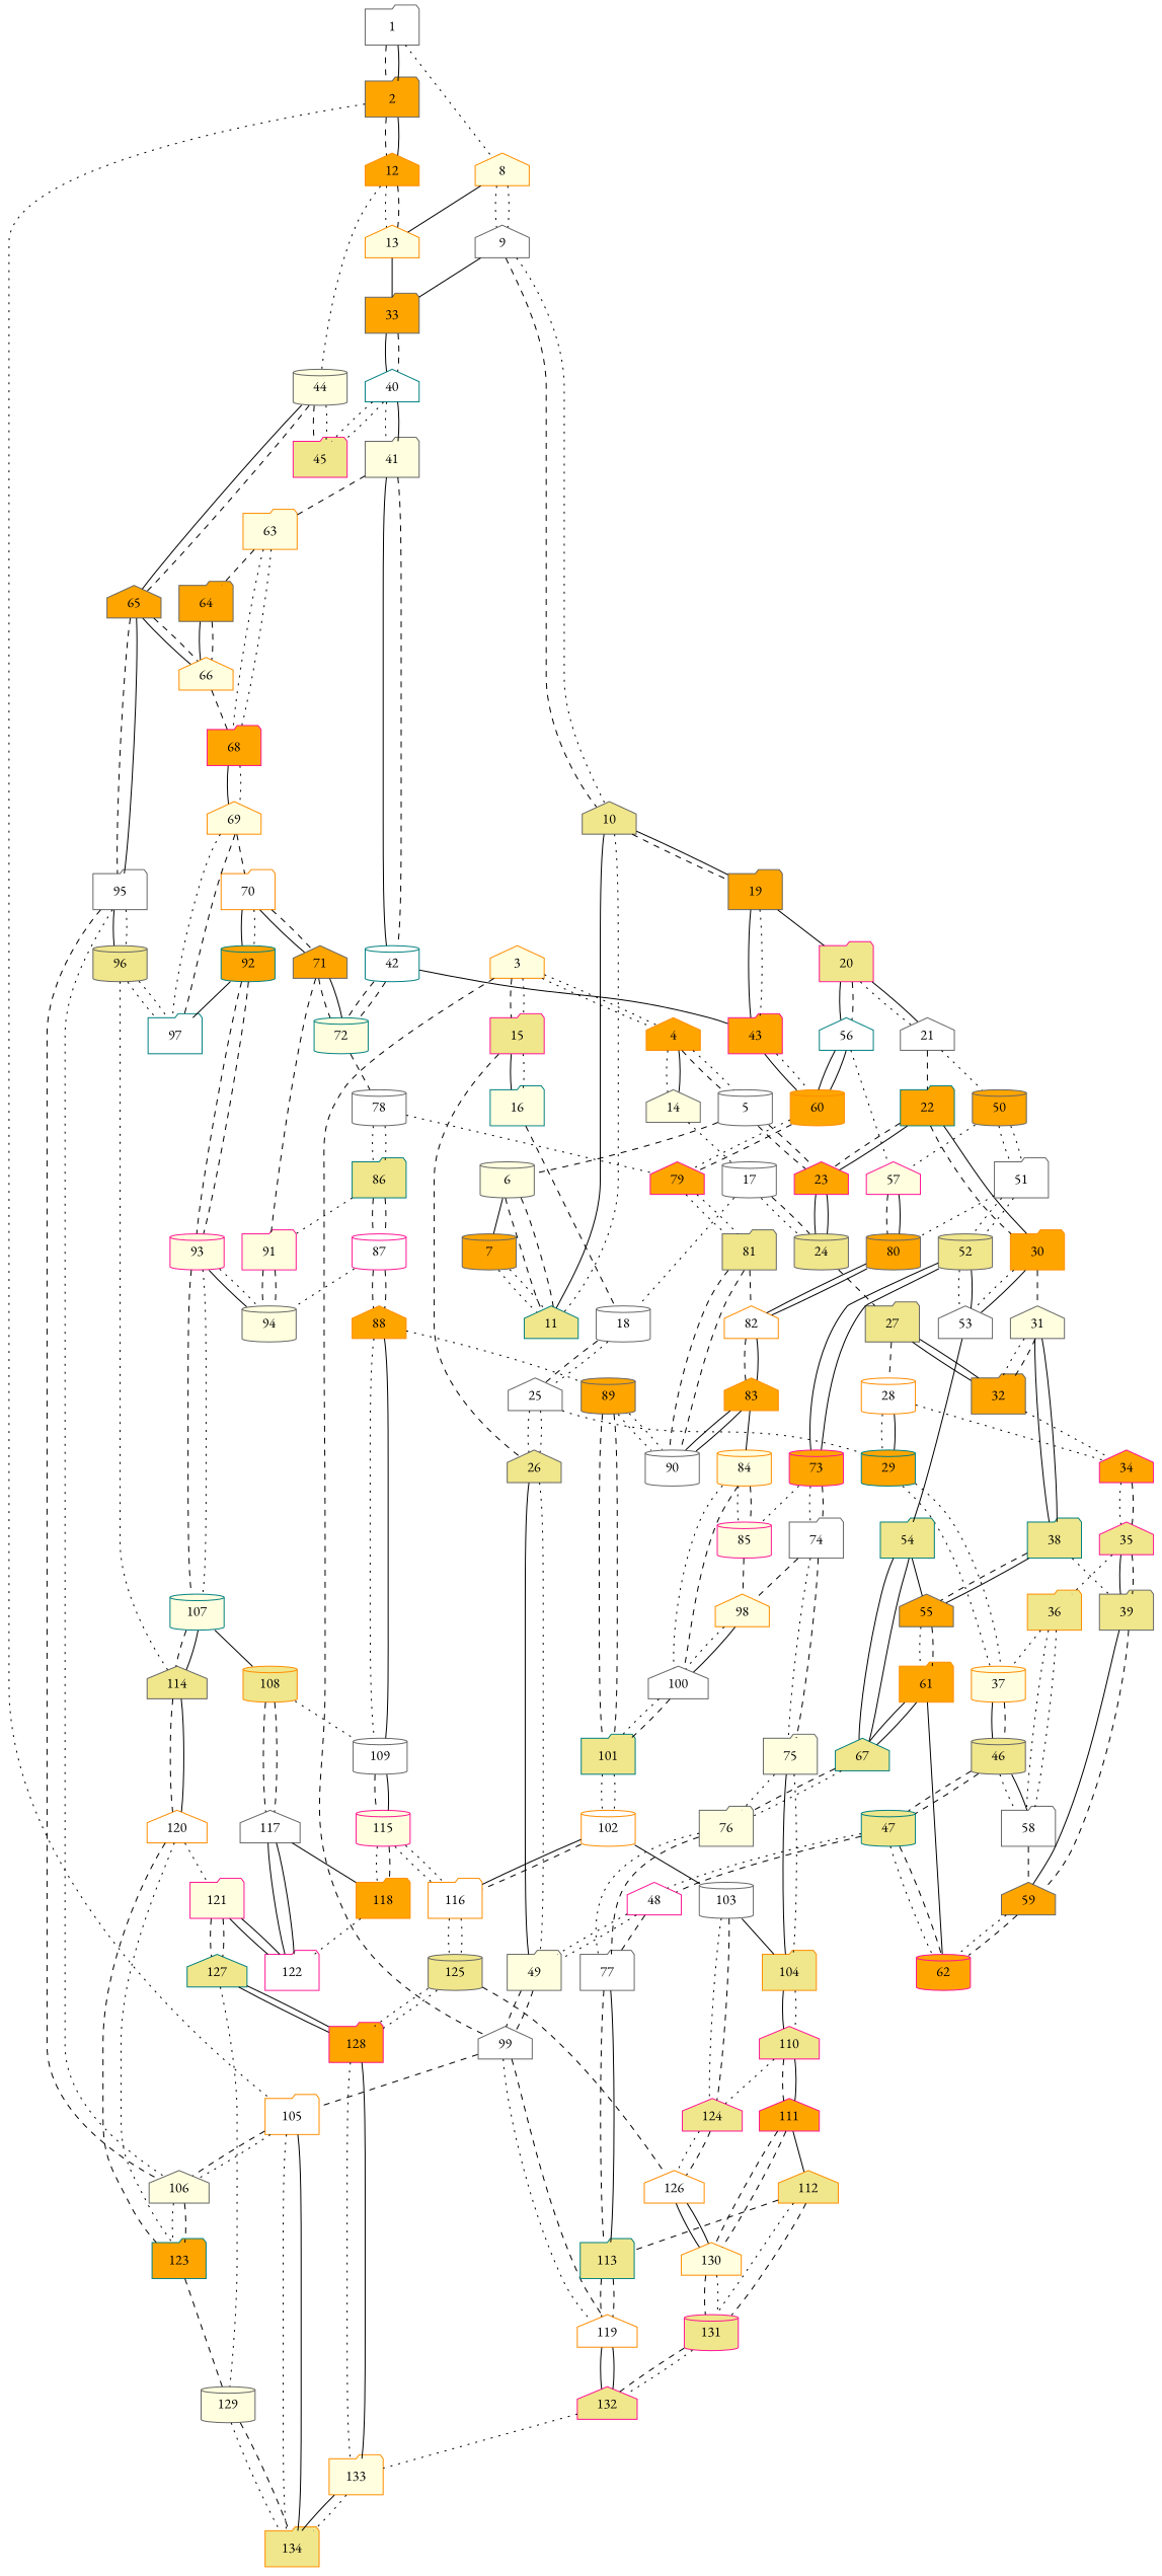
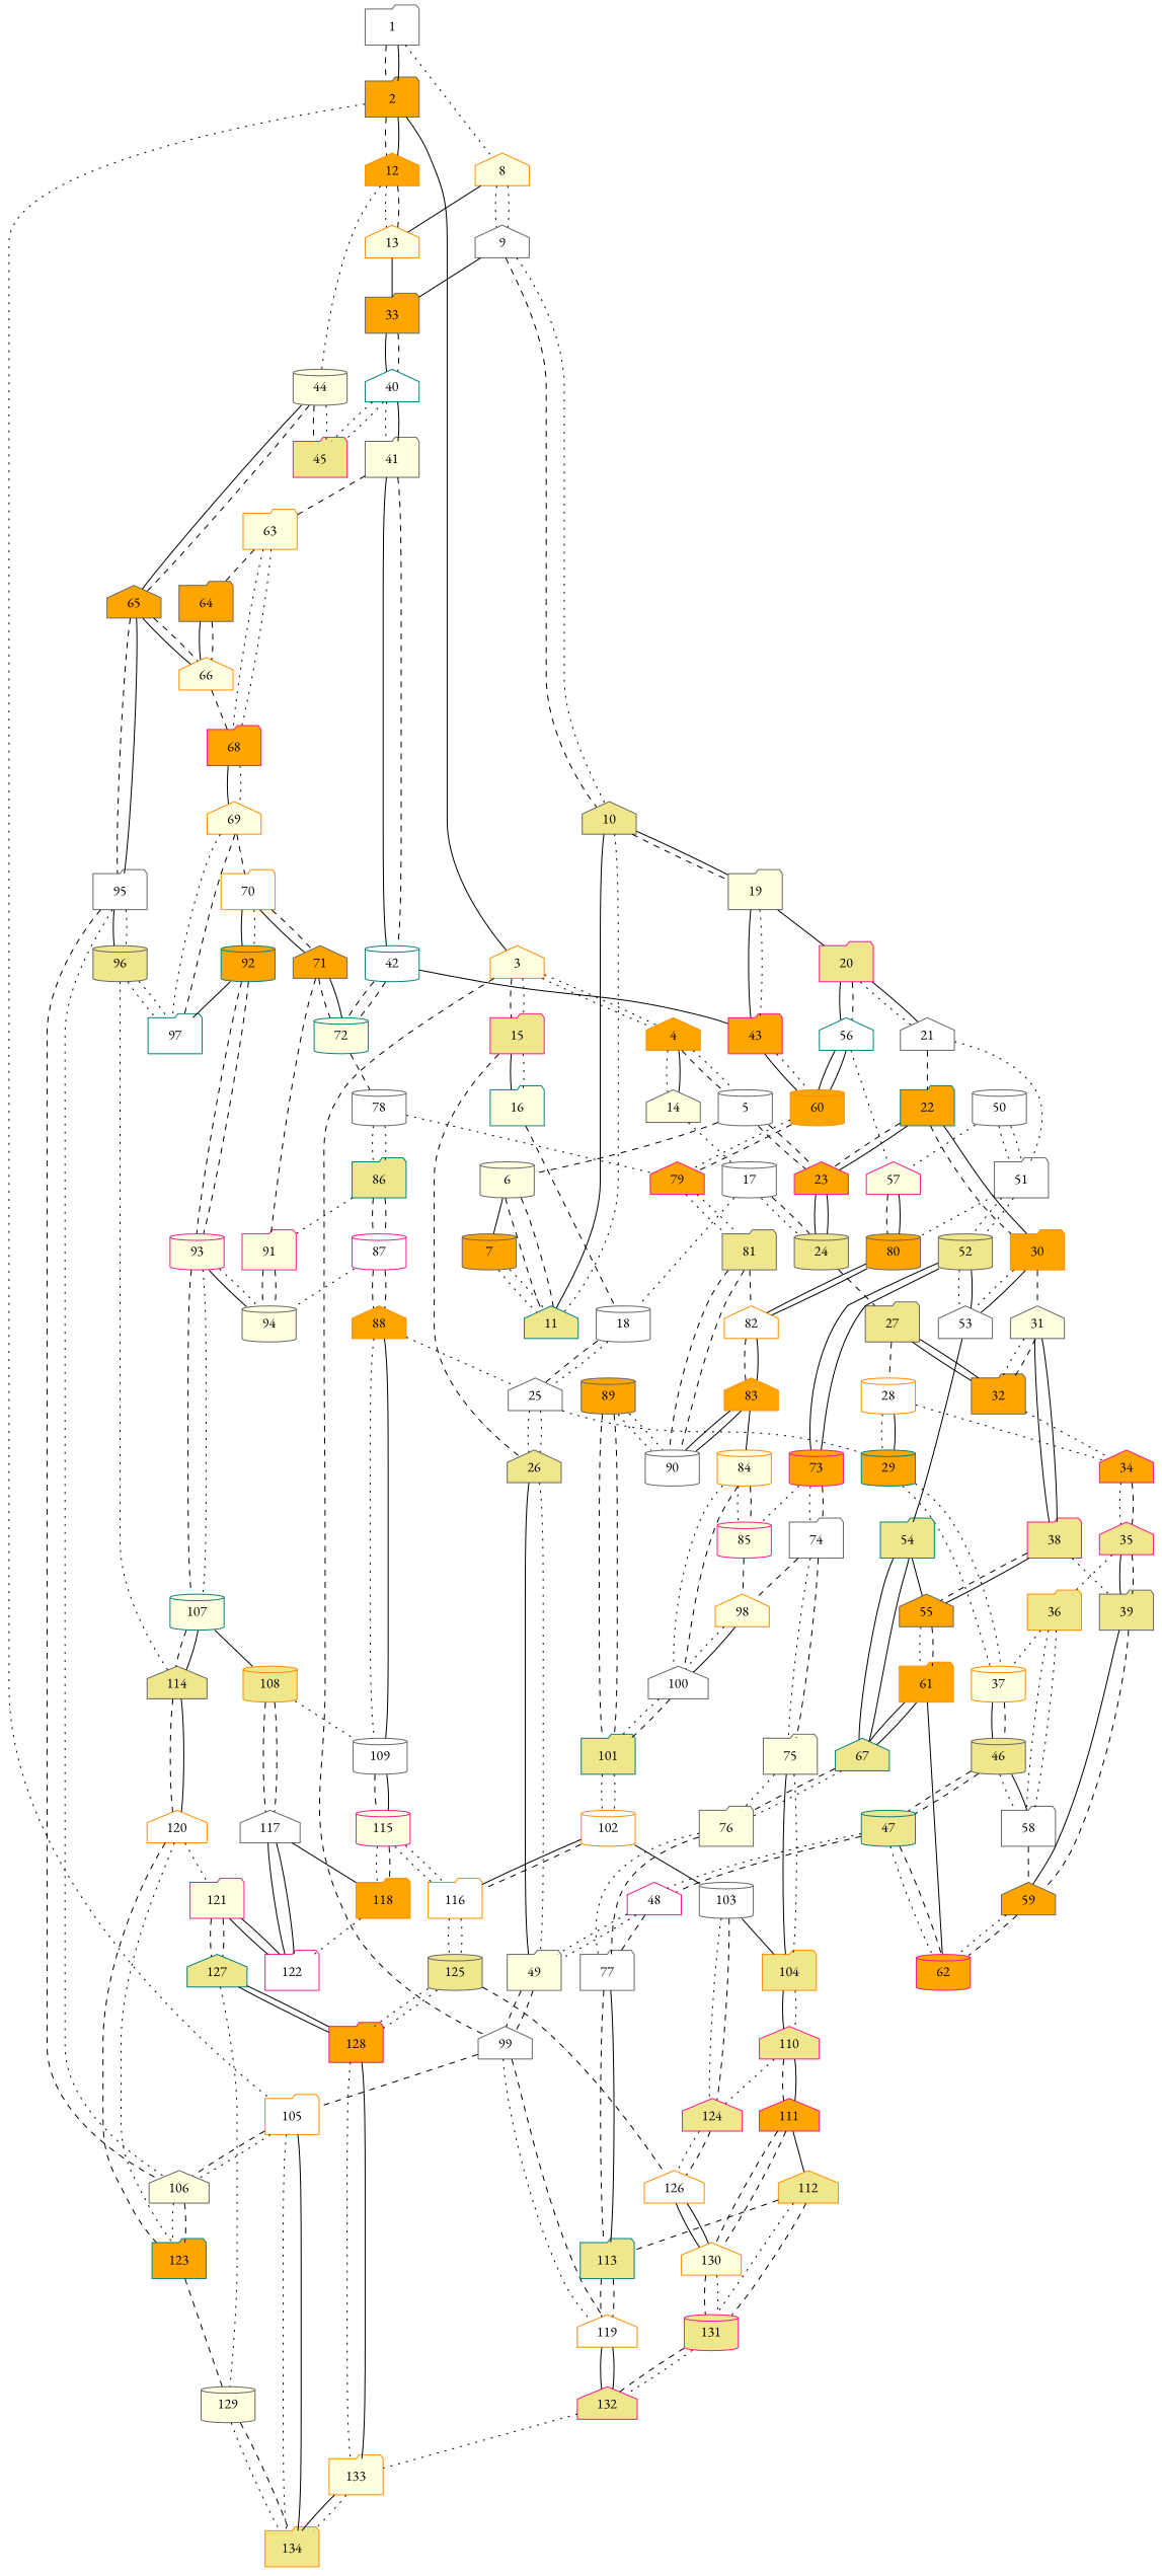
  graph {
    fontname="EB Garamond"
    node [color=gray40 fillcolor=white fontname="EB Garamond" shape=house style=filled]
    edge [fontname="EB Garamond" style=dotted]
    1 [shape=folder]
    2 [fillcolor=orange shape=folder]
    8 [color=darkorange fillcolor=lightyellow]
    3 [color=darkorange fillcolor=lightyellow]
    12 [color=darkorange fillcolor=orange]
    105 [color=darkorange shape=folder]
    9
    13 [color=darkorange fillcolor=lightyellow]
    4 [color=darkorange fillcolor=orange]
    15 [color=deeppink fillcolor=khaki shape=folder]
    99
    44 [fillcolor=lightyellow shape=cylinder]
    106 [fillcolor=lightyellow]
    134 [color=darkorange fillcolor=khaki shape=folder]
    5 [shape=cylinder]
    14 [fillcolor=lightyellow]
    16 [color=teal fillcolor=lightyellow shape=folder]
    26 [fillcolor=khaki]
    119 [color=darkorange]
    6 [fillcolor=lightyellow shape=cylinder]
    23 [color=deeppink fillcolor=orange]
    17 [shape=cylinder]
    7 [fillcolor=orange shape=cylinder]
    11 [color=teal fillcolor=khaki]
    24 [fillcolor=khaki shape=cylinder]
    10 [fillcolor=khaki]
    33 [fillcolor=orange shape=folder]
-   19 [fillcolor=orange shape=folder]
+   19 [fillcolor=lightyellow shape=folder]
    40 [color=teal]
    20 [color=deeppink fillcolor=khaki shape=folder]
    43 [color=deeppink fillcolor=orange shape=folder]
    45 [color=deeppink fillcolor=khaki shape=folder]
    65 [fillcolor=orange]
    18 [shape=cylinder]
    49 [fillcolor=lightyellow shape=folder]
    25
    27 [fillcolor=khaki shape=folder]
    29 [color=teal fillcolor=orange shape=cylinder]
    21
    56 [color=teal]
    60 [color=darkorange fillcolor=orange shape=cylinder]
    22 [color=teal fillcolor=orange shape=folder]
-   50 [fillcolor=orange shape=cylinder]
+   50 [shape=cylinder]
    57 [color=deeppink fillcolor=lightyellow]
    30 [color=darkorange fillcolor=orange shape=folder]
    51 [shape=folder]
    31 [fillcolor=lightyellow]
    53
    28 [color=darkorange shape=cylinder]
    32 [fillcolor=orange shape=folder]
    37 [color=darkorange fillcolor=lightyellow shape=cylinder]
    34 [color=deeppink fillcolor=orange]
    35 [color=deeppink fillcolor=khaki]
    46 [fillcolor=khaki shape=cylinder]
-   38 [color=teal fillcolor=khaki shape=folder]
+   38 [color=deeppink fillcolor=khaki shape=folder]
    54 [color=teal fillcolor=khaki shape=folder]
    39 [fillcolor=khaki shape=folder]
    55 [fillcolor=orange]
    41 [fillcolor=lightyellow shape=folder]
    36 [color=darkorange fillcolor=khaki shape=folder]
    58 [shape=folder]
    59 [fillcolor=orange]
    47 [color=teal fillcolor=khaki shape=cylinder]
    61 [color=darkorange fillcolor=orange shape=folder]
    62 [color=deeppink fillcolor=orange shape=cylinder]
    42 [color=teal shape=cylinder]
    63 [color=darkorange fillcolor=lightyellow shape=folder]
    72 [color=teal fillcolor=lightyellow shape=cylinder]
    64 [fillcolor=orange shape=folder]
    68 [color=deeppink fillcolor=orange shape=folder]
    78 [shape=cylinder]
    79 [color=deeppink fillcolor=orange]
    66 [color=darkorange fillcolor=lightyellow]
    95 [shape=folder]
    48 [color=deeppink]
    77 [shape=folder]
    113 [color=teal fillcolor=khaki shape=folder]
    52 [fillcolor=khaki shape=cylinder]
    80 [fillcolor=orange shape=cylinder]
    73 [color=deeppink fillcolor=orange shape=cylinder]
    82 [color=darkorange]
    74 [shape=folder]
    85 [color=deeppink fillcolor=lightyellow shape=cylinder]
    67 [color=teal fillcolor=khaki]
    76 [fillcolor=lightyellow shape=folder]
    81 [fillcolor=khaki shape=folder]
    69 [color=darkorange fillcolor=lightyellow]
    96 [fillcolor=khaki shape=cylinder]
    70 [color=darkorange shape=folder]
    97 [color=teal shape=folder]
    71 [fillcolor=orange]
    92 [color=teal fillcolor=orange shape=cylinder]
    91 [color=deeppink fillcolor=lightyellow shape=folder]
    93 [color=deeppink fillcolor=lightyellow shape=cylinder]
    94 [fillcolor=lightyellow shape=cylinder]
    86 [color=teal fillcolor=khaki shape=folder]
    75 [fillcolor=lightyellow shape=folder]
    98 [color=darkorange fillcolor=lightyellow]
    104 [color=darkorange fillcolor=khaki shape=folder]
    100
    110 [color=deeppink fillcolor=khaki]
    87 [color=deeppink shape=cylinder]
    90 [shape=cylinder]
    83 [color=darkorange fillcolor=orange]
    84 [color=darkorange fillcolor=lightyellow shape=cylinder]
    101 [color=teal fillcolor=khaki shape=folder]
    88 [color=darkorange fillcolor=orange]
    89 [fillcolor=orange shape=cylinder]
    109 [shape=cylinder]
    115 [color=deeppink fillcolor=lightyellow shape=cylinder]
    102 [color=darkorange shape=cylinder]
    107 [color=teal fillcolor=lightyellow shape=cylinder]
    114 [fillcolor=khaki]
    108 [color=darkorange fillcolor=khaki shape=cylinder]
    123 [color=teal fillcolor=orange shape=folder]
    120 [color=darkorange]
    132 [color=deeppink fillcolor=khaki]
    103 [shape=cylinder]
    116 [color=darkorange shape=folder]
    124 [color=deeppink fillcolor=khaki]
    125 [fillcolor=khaki shape=cylinder]
    126 [color=darkorange]
    111 [color=deeppink fillcolor=orange]
    129 [fillcolor=lightyellow shape=cylinder]
    117
    118 [color=darkorange fillcolor=orange shape=folder]
    122 [color=deeppink shape=folder]
    112 [color=darkorange fillcolor=khaki]
    130 [color=darkorange fillcolor=lightyellow]
    131 [color=deeppink fillcolor=khaki shape=cylinder]
    121 [color=deeppink fillcolor=lightyellow shape=folder]
    128 [color=deeppink fillcolor=orange shape=folder]
    133 [color=darkorange fillcolor=lightyellow shape=folder]
    127 [color=teal fillcolor=khaki]
    1 -- 2 [style=dashed]
    1 -- 2 [style=solid]
    1 -- 8
+   2 -- 3 [style=solid]
    2 -- 12 [style=dashed]
    2 -- 12 [style=solid]
    2 -- 105
    8 -- 9
    8 -- 9
    8 -- 13 [style=solid]
    3 -- 4
    3 -- 4
    3 -- 15 [style=dashed]
    3 -- 15
    3 -- 99 [style=dashed]
    12 -- 13
    12 -- 13 [style=dashed]
    12 -- 44
    105 -- 106 [style=dashed]
    105 -- 106
    105 -- 134
    105 -- 134 [style=solid]
    9 -- 10 [style=dashed]
    9 -- 10
    9 -- 33 [style=solid]
    13 -- 33 [style=solid]
    4 -- 5 [style=dashed]
    4 -- 5
    4 -- 14
    4 -- 14 [style=solid]
    15 -- 16 [style=solid]
    15 -- 16
    15 -- 26 [style=dashed]
    99 -- 105 [style=dashed]
    99 -- 119
    99 -- 119 [style=dashed]
    44 -- 45 [style=dashed]
    44 -- 45
    44 -- 65 [style=solid]
    44 -- 65 [style=dashed]
    106 -- 123
    106 -- 123 [style=dashed]
    5 -- 6 [style=dashed]
    5 -- 23 [style=dashed]
    5 -- 23 [style=dashed]
    14 -- 17
    16 -- 18 [style=dashed]
    26 -- 49 [style=solid]
    26 -- 49
    119 -- 132 [style=solid]
    119 -- 132 [style=solid]
    6 -- 7 [style=solid]
    6 -- 11 [style=dashed]
    6 -- 11 [style=dashed]
    23 -- 24 [style=solid]
    23 -- 24 [style=solid]
    17 -- 24
    17 -- 24 [style=dashed]
    17 -- 18
    7 -- 11
    7 -- 11
    24 -- 27 [style=dashed]
    10 -- 11 [style=solid]
    10 -- 11
    10 -- 19 [style=dashed]
    10 -- 19 [style=solid]
    33 -- 40 [style=solid]
    33 -- 40 [style=dashed]
    19 -- 20 [style=solid]
    19 -- 43 [style=solid]
    19 -- 43
    40 -- 45
    40 -- 45
    40 -- 41
    40 -- 41 [style=solid]
    20 -- 21
    20 -- 21 [style=solid]
    20 -- 56 [style=solid]
    20 -- 56 [style=dashed]
    43 -- 60 [style=solid]
    43 -- 60
    65 -- 66 [style=solid]
    65 -- 66 [style=dashed]
    65 -- 95 [style=dashed]
    65 -- 95 [style=solid]
    18 -- 25 [style=dashed]
    18 -- 25
    49 -- 99 [style=dashed]
    49 -- 99 [style=dashed]
    25 -- 26
    25 -- 26
    25 -- 29
    27 -- 28 [style=dashed]
    27 -- 32 [style=solid]
    27 -- 32 [style=solid]
    29 -- 37
    29 -- 37
    21 -- 22 [style=dashed]
-   21 -- 50
+   21 -- 51
    56 -- 60 [style=solid]
    56 -- 60 [style=solid]
    56 -- 57
    60 -- 79
    60 -- 79 [style=dashed]
    22 -- 23 [style=dashed]
    22 -- 23 [style=solid]
    22 -- 30 [style=dashed]
    22 -- 30 [style=solid]
    50 -- 57
    50 -- 51
    50 -- 51
    57 -- 80 [style=dashed]
    57 -- 80 [style=solid]
    30 -- 31 [style=dashed]
    30 -- 53
    30 -- 53 [style=solid]
    51 -- 52
    51 -- 52
    51 -- 80
    31 -- 32
    31 -- 32 [style=dashed]
    31 -- 38 [style=solid]
    31 -- 38 [style=solid]
    53 -- 54 [style=solid]
    28 -- 29
    28 -- 29 [style=solid]
    28 -- 34
    32 -- 34
    37 -- 46 [style=solid]
    37 -- 46 [style=dashed]
    34 -- 35
    34 -- 35 [style=dashed]
    35 -- 39 [style=solid]
    35 -- 39 [style=dashed]
    35 -- 36
    46 -- 58
    46 -- 58 [style=solid]
    46 -- 47 [style=dashed]
    46 -- 47 [style=dashed]
    38 -- 39
    38 -- 55 [style=dashed]
    38 -- 55 [style=solid]
    54 -- 55 [style=solid]
    54 -- 67 [style=solid]
    54 -- 67 [style=solid]
    39 -- 59 [style=solid]
    39 -- 59 [style=dashed]
    55 -- 61
    55 -- 61 [style=dashed]
    41 -- 42 [style=solid]
    41 -- 42 [style=dashed]
    41 -- 63 [style=dashed]
    36 -- 37
    36 -- 58
    36 -- 58
    58 -- 59 [style=dashed]
    59 -- 62
    59 -- 62 [style=dashed]
    47 -- 62
    47 -- 62 [style=dashed]
    47 -- 48
    47 -- 48 [style=dashed]
    61 -- 62 [style=solid]
    61 -- 67 [style=solid]
    61 -- 67 [style=solid]
    42 -- 43 [style=solid]
    42 -- 72 [style=dashed]
    42 -- 72 [style=dashed]
    63 -- 64 [style=dashed]
    63 -- 68
    63 -- 68
    72 -- 78 [style=dashed]
    64 -- 66 [style=solid]
    64 -- 66 [style=dashed]
    68 -- 69 [style=solid]
    68 -- 69
    78 -- 79
    78 -- 86
    78 -- 86
    79 -- 81
    79 -- 81
    66 -- 68 [style=dashed]
    95 -- 106 [style=dashed]
    95 -- 106
    95 -- 96 [style=solid]
    95 -- 96
    48 -- 49
    48 -- 49
    48 -- 77 [style=dashed]
    77 -- 113 [style=dashed]
    77 -- 113 [style=solid]
    113 -- 119 [style=dashed]
    113 -- 119 [style=dashed]
    52 -- 53
    52 -- 53 [style=solid]
    52 -- 73 [style=solid]
    52 -- 73 [style=solid]
    80 -- 82 [style=solid]
    80 -- 82 [style=solid]
    73 -- 74
    73 -- 74 [style=dashed]
    73 -- 85
    82 -- 83 [style=dashed]
    82 -- 83 [style=solid]
    74 -- 75
    74 -- 75 [style=dashed]
    74 -- 98 [style=dashed]
    85 -- 98 [style=dashed]
    67 -- 76 [style=dashed]
    67 -- 76
    76 -- 77
    76 -- 77 [style=dashed]
    81 -- 82 [style=dashed]
    81 -- 90 [style=dashed]
    81 -- 90 [style=dashed]
    69 -- 70 [style=dashed]
    69 -- 97
    69 -- 97 [style=dashed]
    96 -- 97
    96 -- 97
    96 -- 114
    70 -- 71 [style=solid]
    70 -- 71 [style=dashed]
    70 -- 92 [style=solid]
    70 -- 92
    71 -- 72 [style=dashed]
    71 -- 72 [style=solid]
    71 -- 91 [style=dashed]
    92 -- 97 [style=solid]
    92 -- 93 [style=dashed]
    92 -- 93 [style=dashed]
    91 -- 94 [style=dashed]
    91 -- 94 [style=dashed]
    93 -- 94 [style=solid]
    93 -- 94
    93 -- 107 [style=dashed]
    93 -- 107
    86 -- 91
    86 -- 87 [style=dashed]
    86 -- 87 [style=dashed]
    75 -- 76
    75 -- 104 [style=solid]
    75 -- 104
    98 -- 100
    98 -- 100 [style=solid]
    104 -- 110 [style=solid]
    104 -- 110
    100 -- 101
    100 -- 101 [style=dashed]
    110 -- 124
    110 -- 111 [style=dashed]
    110 -- 111 [style=solid]
    87 -- 94
    87 -- 88 [style=dashed]
    87 -- 88 [style=dashed]
    83 -- 90 [style=solid]
    83 -- 90 [style=solid]
    83 -- 84 [style=solid]
    84 -- 85
    84 -- 85 [style=dashed]
    84 -- 100
    84 -- 100 [style=dashed]
    101 -- 102
    101 -- 102
-   88 -- 89
+   88 -- 25
    88 -- 109
    88 -- 109 [style=solid]
    89 -- 90
    89 -- 90
    89 -- 101 [style=dashed]
    89 -- 101 [style=dashed]
    109 -- 115 [style=dashed]
    109 -- 115 [style=solid]
    115 -- 116
    115 -- 116
    115 -- 118
    115 -- 118 [style=dashed]
    102 -- 103 [style=solid]
    102 -- 116 [style=solid]
    102 -- 116 [style=dashed]
    107 -- 114 [style=dashed]
    107 -- 114 [style=solid]
    107 -- 108 [style=solid]
    114 -- 120 [style=dashed]
    114 -- 120 [style=solid]
    108 -- 109
    108 -- 117 [style=dashed]
    108 -- 117 [style=dashed]
    123 -- 129 [style=dashed]
    120 -- 123 [style=dashed]
    120 -- 123
    120 -- 121
    132 -- 133
    103 -- 104 [style=solid]
    103 -- 124
    103 -- 124 [style=dashed]
    116 -- 125
    116 -- 125
    124 -- 126
    124 -- 126 [style=dashed]
    125 -- 126 [style=dashed]
    125 -- 128
    125 -- 128
    126 -- 130 [style=solid]
    126 -- 130 [style=solid]
    111 -- 112 [style=solid]
    111 -- 130 [style=dashed]
    111 -- 130 [style=dashed]
    129 -- 134
    129 -- 134 [style=dashed]
    117 -- 118 [style=solid]
    117 -- 122 [style=solid]
    117 -- 122 [style=solid]
    118 -- 122
    112 -- 113 [style=dashed]
    112 -- 131
    112 -- 131 [style=dashed]
    130 -- 131 [style=dashed]
    130 -- 131
    131 -- 132 [style=dashed]
    131 -- 132
    121 -- 122 [style=solid]
    121 -- 122 [style=solid]
    121 -- 127 [style=dashed]
    121 -- 127 [style=dashed]
    128 -- 133
    128 -- 133 [style=solid]
    133 -- 134 [style=solid]
    133 -- 134
    127 -- 129
    127 -- 128 [style=solid]
    127 -- 128 [style=solid]
  }
